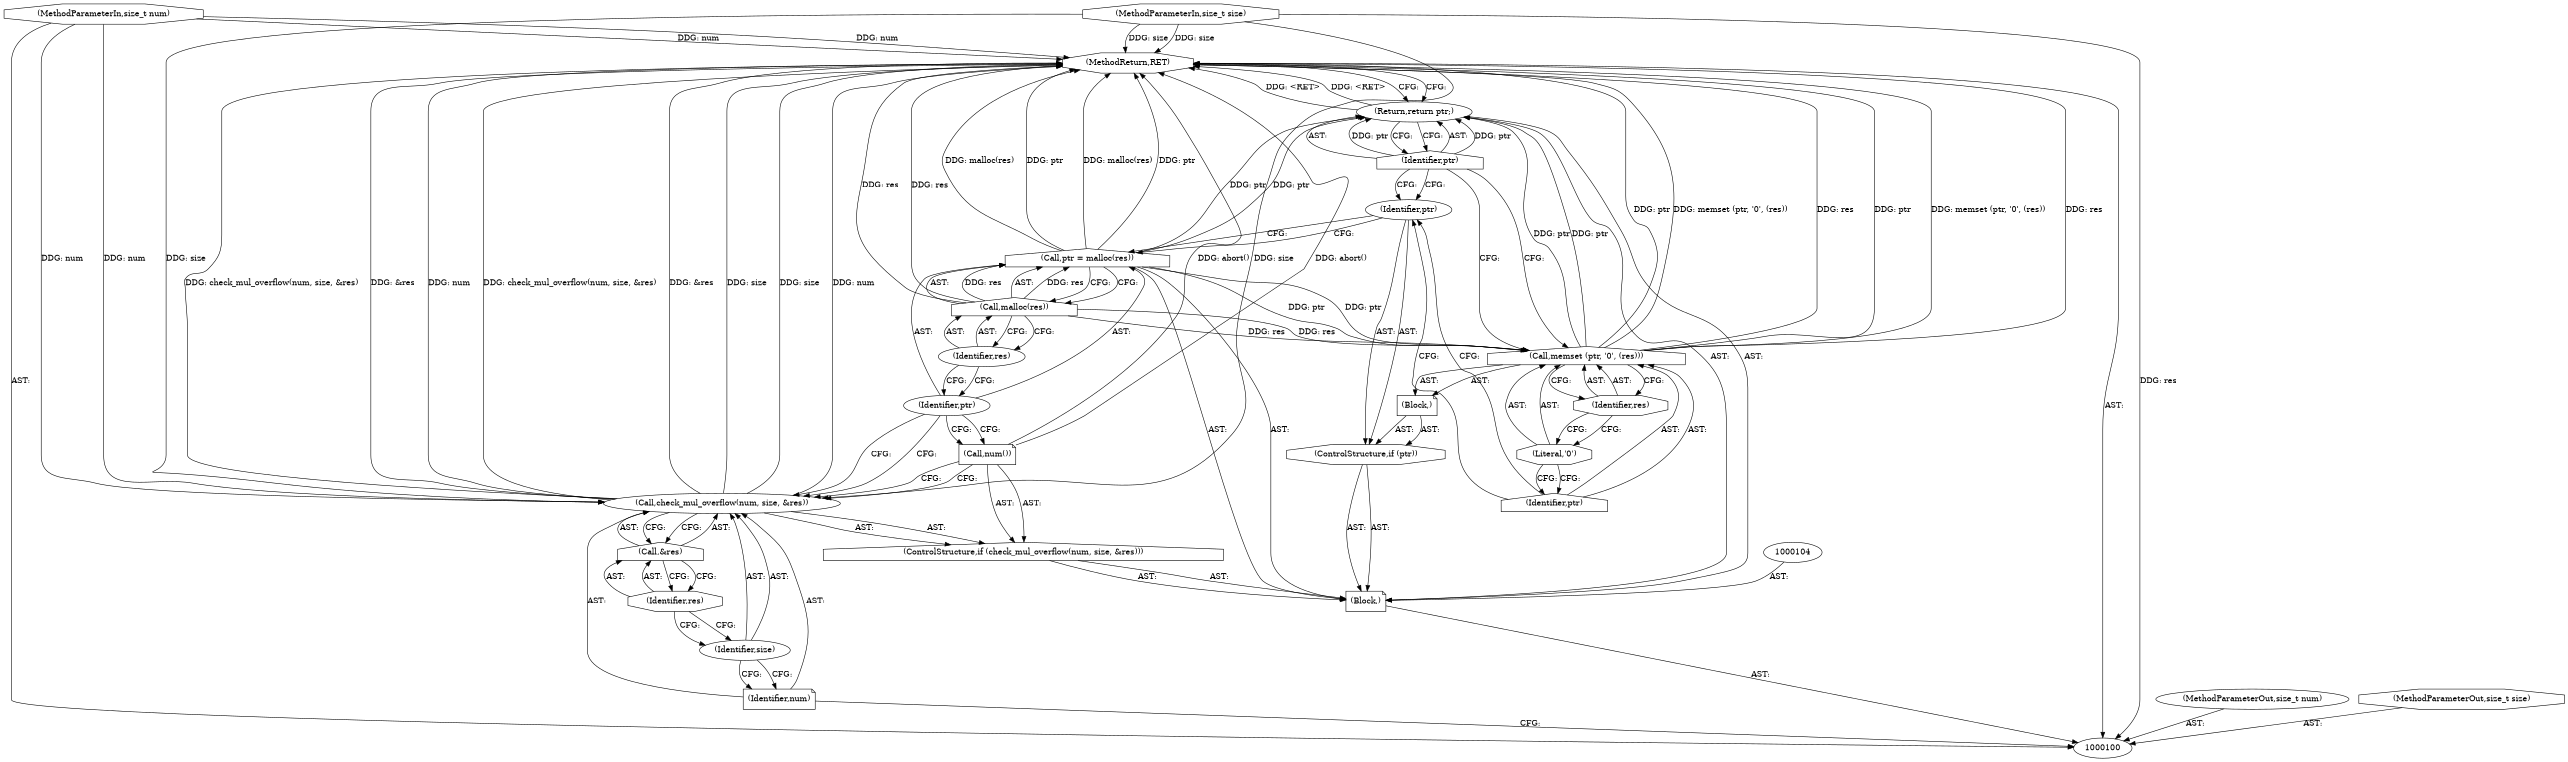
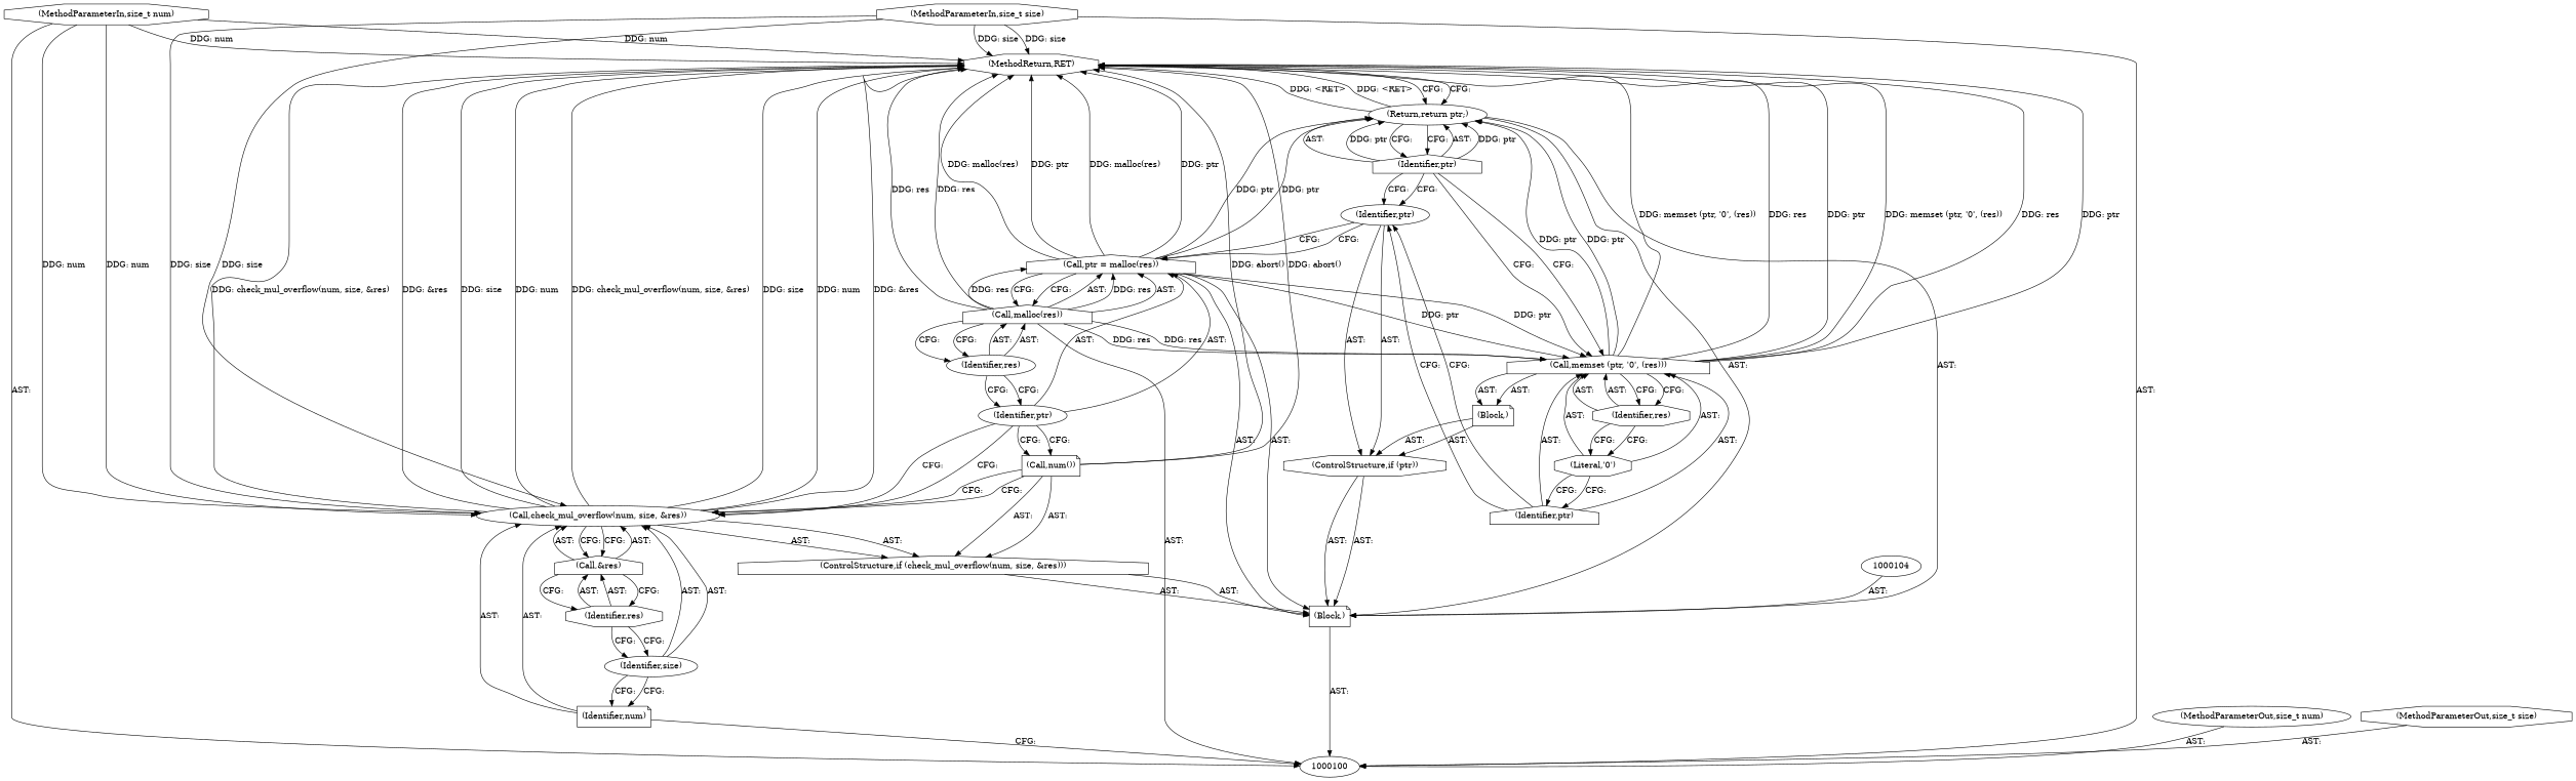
  digraph {
    node [shape=ellipse]
    n1 [label="(MethodReturn,RET)" shape=octagon]
    n2 [label="(Return,return ptr;)"]
    1000100
    n4 [label="(Identifier,ptr)" shape=house]
    n5 [label="(Block,)" shape=note]
    n6 [label="(MethodParameterIn,size_t num)" shape=octagon]
    n7 [label="(Call,check_mul_overflow(num, size, &res))"]
    n8 [label="(Call,&res)" shape=house]
    n9 [label="(ControlStructure,if (check_mul_overflow(num, size, &res)))" shape=house]
    n10 [label="(MethodParameterOut,size_t num)"]
    n11 [label="(MethodParameterIn,size_t size)" shape=octagon]
    n12 [label="(MethodParameterOut,size_t size)" shape=octagon]
    n13 [label="(Block,)" shape=note]
    n14 [label="(ControlStructure,if (ptr))" shape=octagon]
    n15 [label="(Identifier,ptr)" shape=house]
    n16 [label="(Call,memset (ptr, '\0', (res)))" shape=house]
    n17 [label="(Identifier,ptr)"]
    n18 [label="(Identifier,res)" shape=octagon]
    n19 [label="(Call,ptr = malloc(res))" shape=house]
    n20 [label="(Literal,'\0')" shape=octagon]
    n21 [label="(Identifier,num)" shape=note]
    n22 [label="(Identifier,size)"]
    n23 [label="(Identifier,res)" shape=octagon]
    n24 [label="(Call,num())" shape=note]
    n25 [label="(Call,malloc(res))" shape=house]
    n26 [label="(Identifier,res)"]
    n27 [label="(Identifier,ptr)"]
    1000104
    n1 -> n2 [label="CFG: "]
    n1 -> n2 [label="CFG: "]
-   n1 -> 1000100 [label="AST: "]
+   n25 -> 1000100 [label="AST: "]
    n2 -> n1 [label="DDG: <RET>"]
    n2 -> n1 [label="DDG: <RET>"]
    n2 -> n4 [label="CFG: "]
    n2 -> n4 [label="CFG: "]
    n2 -> n5 [label="AST: "]
    n2 -> n5 [label="AST: "]
    n4 -> n2 [label="AST: "]
    n4 -> n2 [label="DDG: ptr"]
    n4 -> n2 [label="AST: "]
    n4 -> n2 [label="DDG: ptr"]
    n4 -> n16 [label="CFG: "]
    n4 -> n16 [label="CFG: "]
    n4 -> n17 [label="CFG: "]
    n4 -> n17 [label="CFG: "]
    n5 -> 1000100 [label="AST: "]
    n6 -> n1 [label="DDG: num"]
    n6 -> n1 [label="DDG: num"]
    n6 -> 1000100 [label="AST: "]
    n6 -> n7 [label="DDG: num"]
    n6 -> n7 [label="DDG: num"]
    n7 -> n1 [label="DDG: size"]
    n7 -> n1 [label="DDG: num"]
    n7 -> n1 [label="DDG: check_mul_overflow(num, size, &res)"]
    n7 -> n1 [label="DDG: &res"]
    n7 -> n1 [label="DDG: size"]
    n7 -> n1 [label="DDG: num"]
    n7 -> n1 [label="DDG: check_mul_overflow(num, size, &res)"]
    n7 -> n1 [label="DDG: &res"]
    n7 -> n8 [label="CFG: "]
    n7 -> n8 [label="CFG: "]
    n7 -> n9 [label="AST: "]
    n7 -> n9 [label="AST: "]
    n8 -> n7 [label="AST: "]
    n8 -> n7 [label="AST: "]
    n8 -> n23 [label="CFG: "]
    n8 -> n23 [label="CFG: "]
    n9 -> n5 [label="AST: "]
    n9 -> n5 [label="AST: "]
    n10 -> 1000100 [label="AST: "]
    n11 -> n1 [label="DDG: size"]
    n11 -> n1 [label="DDG: size"]
-   n11 -> 1000100 [label="DDG: res"]
+   n11 -> 1000100 [label="AST: "]
    n11 -> n7 [label="DDG: size"]
    n11 -> n7 [label="DDG: size"]
    n12 -> 1000100 [label="AST: "]
    n13 -> n14 [label="AST: "]
    n13 -> n14 [label="AST: "]
    n14 -> n5 [label="AST: "]
    n14 -> n5 [label="AST: "]
    n15 -> n16 [label="AST: "]
    n15 -> n16 [label="AST: "]
    n15 -> n17 [label="CFG: "]
    n15 -> n17 [label="CFG: "]
    n16 -> n1 [label="DDG: res"]
    n16 -> n1 [label="DDG: ptr"]
    n16 -> n1 [label="DDG: memset (ptr, '\0', (res))"]
    n16 -> n1 [label="DDG: res"]
    n16 -> n1 [label="DDG: ptr"]
    n16 -> n1 [label="DDG: memset (ptr, '\0', (res))"]
    n16 -> n2 [label="DDG: ptr"]
    n16 -> n2 [label="DDG: ptr"]
    n16 -> n13 [label="AST: "]
    n16 -> n13 [label="AST: "]
    n16 -> n18 [label="CFG: "]
    n16 -> n18 [label="CFG: "]
    n17 -> n14 [label="AST: "]
    n17 -> n14 [label="AST: "]
    n17 -> n19 [label="CFG: "]
    n17 -> n19 [label="CFG: "]
    n18 -> n16 [label="AST: "]
    n18 -> n16 [label="AST: "]
    n18 -> n20 [label="CFG: "]
    n18 -> n20 [label="CFG: "]
    n19 -> n1 [label="DDG: ptr"]
    n19 -> n1 [label="DDG: malloc(res)"]
    n19 -> n1 [label="DDG: ptr"]
    n19 -> n1 [label="DDG: malloc(res)"]
    n19 -> n2 [label="DDG: ptr"]
    n19 -> n2 [label="DDG: ptr"]
    n19 -> n5 [label="AST: "]
    n19 -> n5 [label="AST: "]
    n19 -> n16 [label="DDG: ptr"]
    n19 -> n16 [label="DDG: ptr"]
    n19 -> n25 [label="CFG: "]
    n19 -> n25 [label="CFG: "]
    n20 -> n15 [label="CFG: "]
    n20 -> n15 [label="CFG: "]
    n20 -> n16 [label="AST: "]
    n20 -> n16 [label="AST: "]
    n21 -> 1000100 [label="CFG: "]
    n21 -> n7 [label="AST: "]
    n21 -> n7 [label="AST: "]
    n22 -> n7 [label="AST: "]
    n22 -> n7 [label="AST: "]
    n22 -> n21 [label="CFG: "]
    n22 -> n21 [label="CFG: "]
    n23 -> n8 [label="AST: "]
    n23 -> n8 [label="AST: "]
    n23 -> n22 [label="CFG: "]
    n23 -> n22 [label="CFG: "]
    n24 -> n1 [label="DDG: abort()"]
    n24 -> n1 [label="DDG: abort()"]
    n24 -> n7 [label="CFG: "]
    n24 -> n7 [label="CFG: "]
    n24 -> n9 [label="AST: "]
    n24 -> n9 [label="AST: "]
    n25 -> n1 [label="DDG: res"]
    n25 -> n1 [label="DDG: res"]
    n25 -> n16 [label="DDG: res"]
    n25 -> n16 [label="DDG: res"]
    n25 -> n19 [label="AST: "]
    n25 -> n19 [label="DDG: res"]
    n25 -> n19 [label="AST: "]
    n25 -> n19 [label="DDG: res"]
    n25 -> n26 [label="CFG: "]
    n25 -> n26 [label="CFG: "]
    n26 -> n25 [label="AST: "]
    n26 -> n25 [label="AST: "]
    n26 -> n27 [label="CFG: "]
    n26 -> n27 [label="CFG: "]
    n27 -> n7 [label="CFG: "]
    n27 -> n7 [label="CFG: "]
    n27 -> n19 [label="AST: "]
    n27 -> n19 [label="AST: "]
    n27 -> n24 [label="CFG: "]
    n27 -> n24 [label="CFG: "]
    1000104 -> n5 [label="AST: "]
  }
